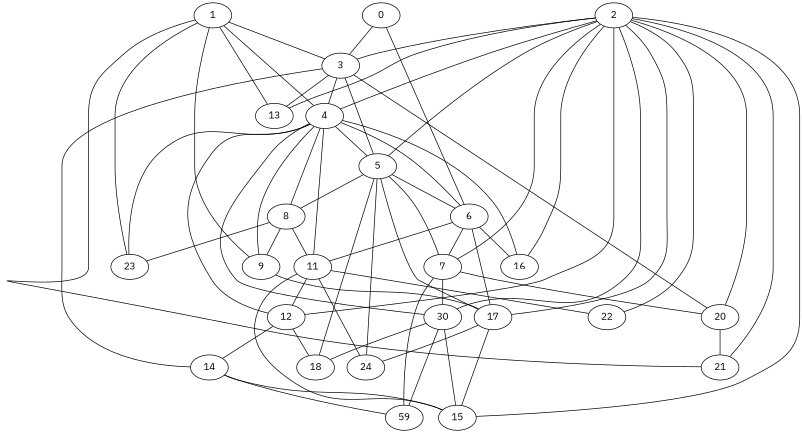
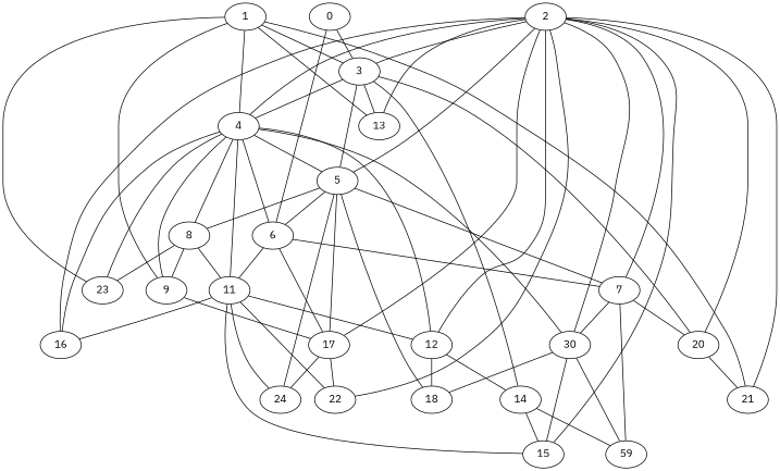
  strict graph {
    fontname="IBM Plex Sans"
    node [fontname="IBM Plex Sans"]
    edge [fontname="IBM Plex Sans" is_available=True prob=1.0]
    0
    3
    6
    4
    13
    5
    20
    14
    7
    16
    17
    11
    1
    9
    21
    23
    n17 [label=30]
    12
    8
    2
    15
    22
    18
    24
    n25 [label=59]
    0 -- 3
    0 -- 6 [prob=0.0310378108726]
    3 -- 4 [prob=0.972887350078]
    3 -- 13 [prob=0.410465804855]
    3 -- 5 [prob=0.111488808955]
    3 -- 20 [prob=0.845637515214]
    3 -- 14 [prob=0.811802979812]
    6 -- 7 [prob=0.699467534766]
-   6 -- 16 [prob=0.120900421838]
+   11 -- 16 [prob=0.120900421838]
    6 -- 17 [prob=0.304915718449]
    6 -- 11 [prob=0.40250783288]
    4 -- 6 [prob=0.0747779042206]
    4 -- 5
    4 -- 16 [prob=0.668189657979]
    4 -- 11 [prob=0.0159470432995]
    4 -- 9 [prob=0.843350376666]
    4 -- 23 [prob=0.506400694703]
    4 -- n17 [prob=0.148053015046]
    4 -- 12 [prob=0.367458671804]
    4 -- 8 [prob=0.295192522987]
    5 -- 6
    5 -- 7
    5 -- 17 [prob=0.648685927248]
    5 -- 8 [prob=0.403279645727]
    5 -- 18 [prob=0.708624679606]
    5 -- 24 [prob=0.210895629042]
    20 -- 21 [prob=0.135828553731]
    14 -- 15 [prob=0.856482338612]
    14 -- n25 [prob=0.739713010658]
    7 -- 20
    7 -- n17 [prob=0.208630853663]
    7 -- n25 [prob=0.351807535536]
-   17 -- 15 [prob=0.491770096664]
+   17 -- 22 [prob=0.491770096664]
    17 -- 24 [prob=0.616453428318]
    11 -- 12 [prob=0.771893973925]
    11 -- 15 [prob=0.661079930605]
    11 -- 22 [prob=0.947656678046]
    11 -- 24
    1 -- 3 [prob=0.632792147056]
    1 -- 4 [prob=0.704277254891]
    1 -- 13
    1 -- 9 [prob=0.244008252352]
    1 -- 21 [prob=0.815977354766]
    1 -- 23 [prob=0.780082272706]
    9 -- 17 [prob=0.286758136941]
    n17 -- 15 [prob=0.598324522267]
    n17 -- 18 [prob=0.241793805925]
    n17 -- n25
    12 -- 14
    12 -- 18
    8 -- 11 [prob=0.0701223186495]
    8 -- 9 [prob=0.0700940403181]
    8 -- 23 [prob=0.722766827033]
    2 -- 3 [prob=0.923631655402]
    2 -- 4 [prob=0.269662672063]
    2 -- 13 [prob=0.828175402354]
    2 -- 5
    2 -- 20 [prob=0.0804739720794]
    2 -- 7 [prob=0.906338056718]
    2 -- 16
    2 -- 17 [prob=0.810179164323]
    2 -- 21 [prob=0.101487806516]
    2 -- n17 [prob=0.278791299167]
    2 -- 12 [prob=0.961008849106]
    2 -- 15 [prob=0.655212162146]
    2 -- 22 [prob=0.315632458847]
  }
